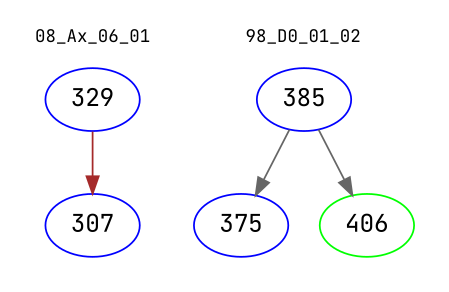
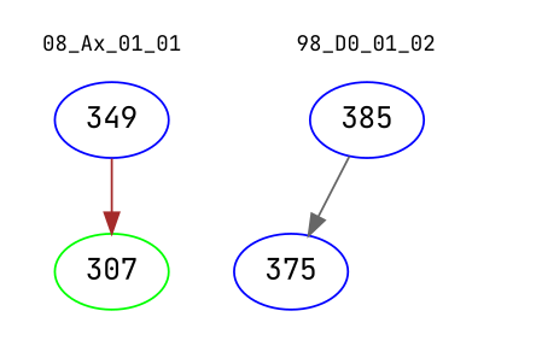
  digraph {
    fontname="JetBrains Mono"
    node [color=blue fontname="JetBrains Mono"]
    edge [color=gray40 fontname="JetBrains Mono"]
-   n1 [label=329]
-   n2 [label=307]
+   n1 [label=349]
+   n2 [color=green label=307]
    n3 [label=385]
    n4 [label=375]
-   n5 [color=green label=406]
    subgraph cluster_1 {
      color=white
      fontsize=10
-     label="08_Ax_06_01"
+     label="08_Ax_01_01"
      n1
      n2
    }
    subgraph cluster_2 {
      color=white
      fontsize=10
      label="98_D0_01_02"
      n3
      n4
-     n5
    }
    n1 -> n2 [color=brown]
    n3 -> n4
-   n3 -> n5
  }
